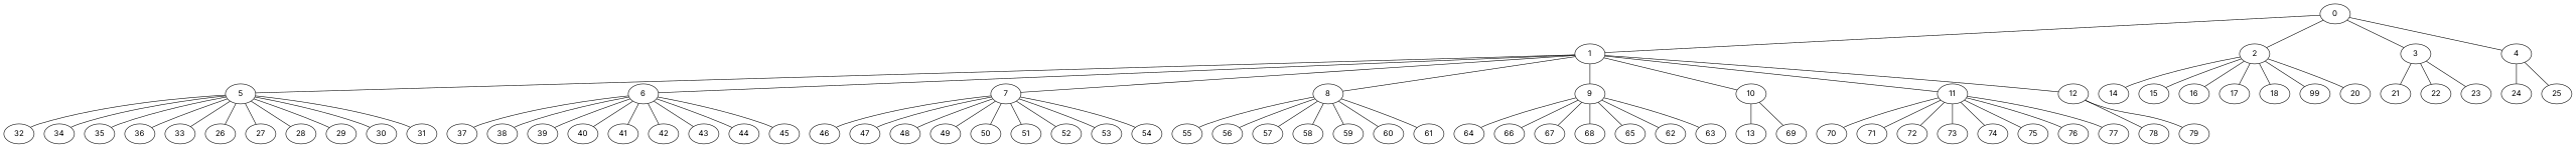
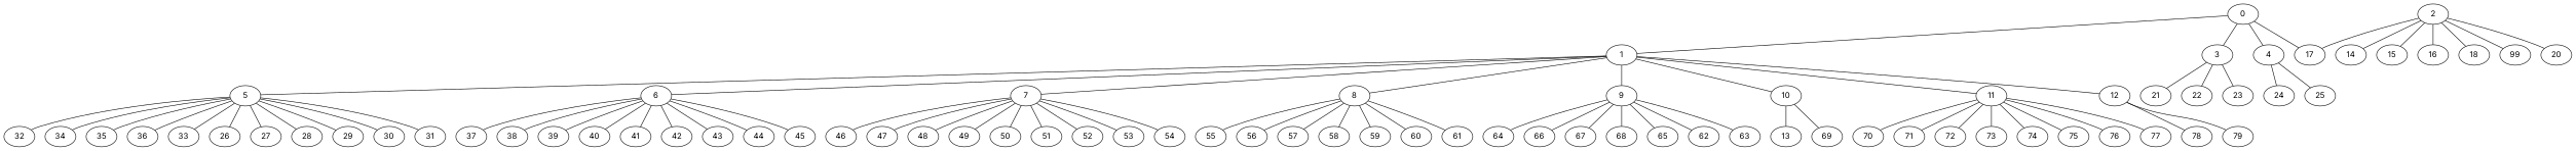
  graph {
    fontname=Inter
    node [fontname=Inter]
    edge [fontname=Inter]
    0
    1
    2
    3
    4
    5
    6
    7
    8
    9
    10
    11
    12
    14
    15
    16
    17
    18
    n19 [label=99]
    20
    21
    22
    23
    24
    25
    32
    34
    35
    36
    33
    26
    27
    28
    29
    30
    31
    37
    38
    39
    40
    41
    42
    43
    44
    45
    46
    47
    48
    49
    50
    51
    52
    53
    54
    55
    56
    57
    58
    59
    60
    61
    64
    66
    67
    68
    65
    62
    63
    13
    69
    70
    71
    72
    73
    74
    75
    76
    77
    78
    79
    0 -- 1
-   0 -- 2
+   0 -- 17
    0 -- 3
    0 -- 4
    1 -- 5
    1 -- 6
    1 -- 7
    1 -- 8
    1 -- 9
    1 -- 10
    1 -- 11
    1 -- 12
    2 -- 14
    2 -- 15
    2 -- 16
    2 -- 17
    2 -- 18
    2 -- n19
    2 -- 20
    3 -- 21
    3 -- 22
    3 -- 23
    4 -- 24
    4 -- 25
    5 -- 32
    5 -- 34
    5 -- 35
    5 -- 36
    5 -- 33
    5 -- 26
    5 -- 27
    5 -- 28
    5 -- 29
    5 -- 30
    5 -- 31
    6 -- 37
    6 -- 38
    6 -- 39
    6 -- 40
    6 -- 41
    6 -- 42
    6 -- 43
    6 -- 44
    6 -- 45
    7 -- 46
    7 -- 47
    7 -- 48
    7 -- 49
    7 -- 50
    7 -- 51
    7 -- 52
    7 -- 53
    7 -- 54
    8 -- 55
    8 -- 56
    8 -- 57
    8 -- 58
    8 -- 59
    8 -- 60
    8 -- 61
    9 -- 64
    9 -- 66
    9 -- 67
    9 -- 68
    9 -- 65
    9 -- 62
    9 -- 63
    10 -- 13
    10 -- 69
    11 -- 70
    11 -- 71
    11 -- 72
    11 -- 73
    11 -- 74
    11 -- 75
    11 -- 76
    11 -- 77
    12 -- 78
    12 -- 79
  }
